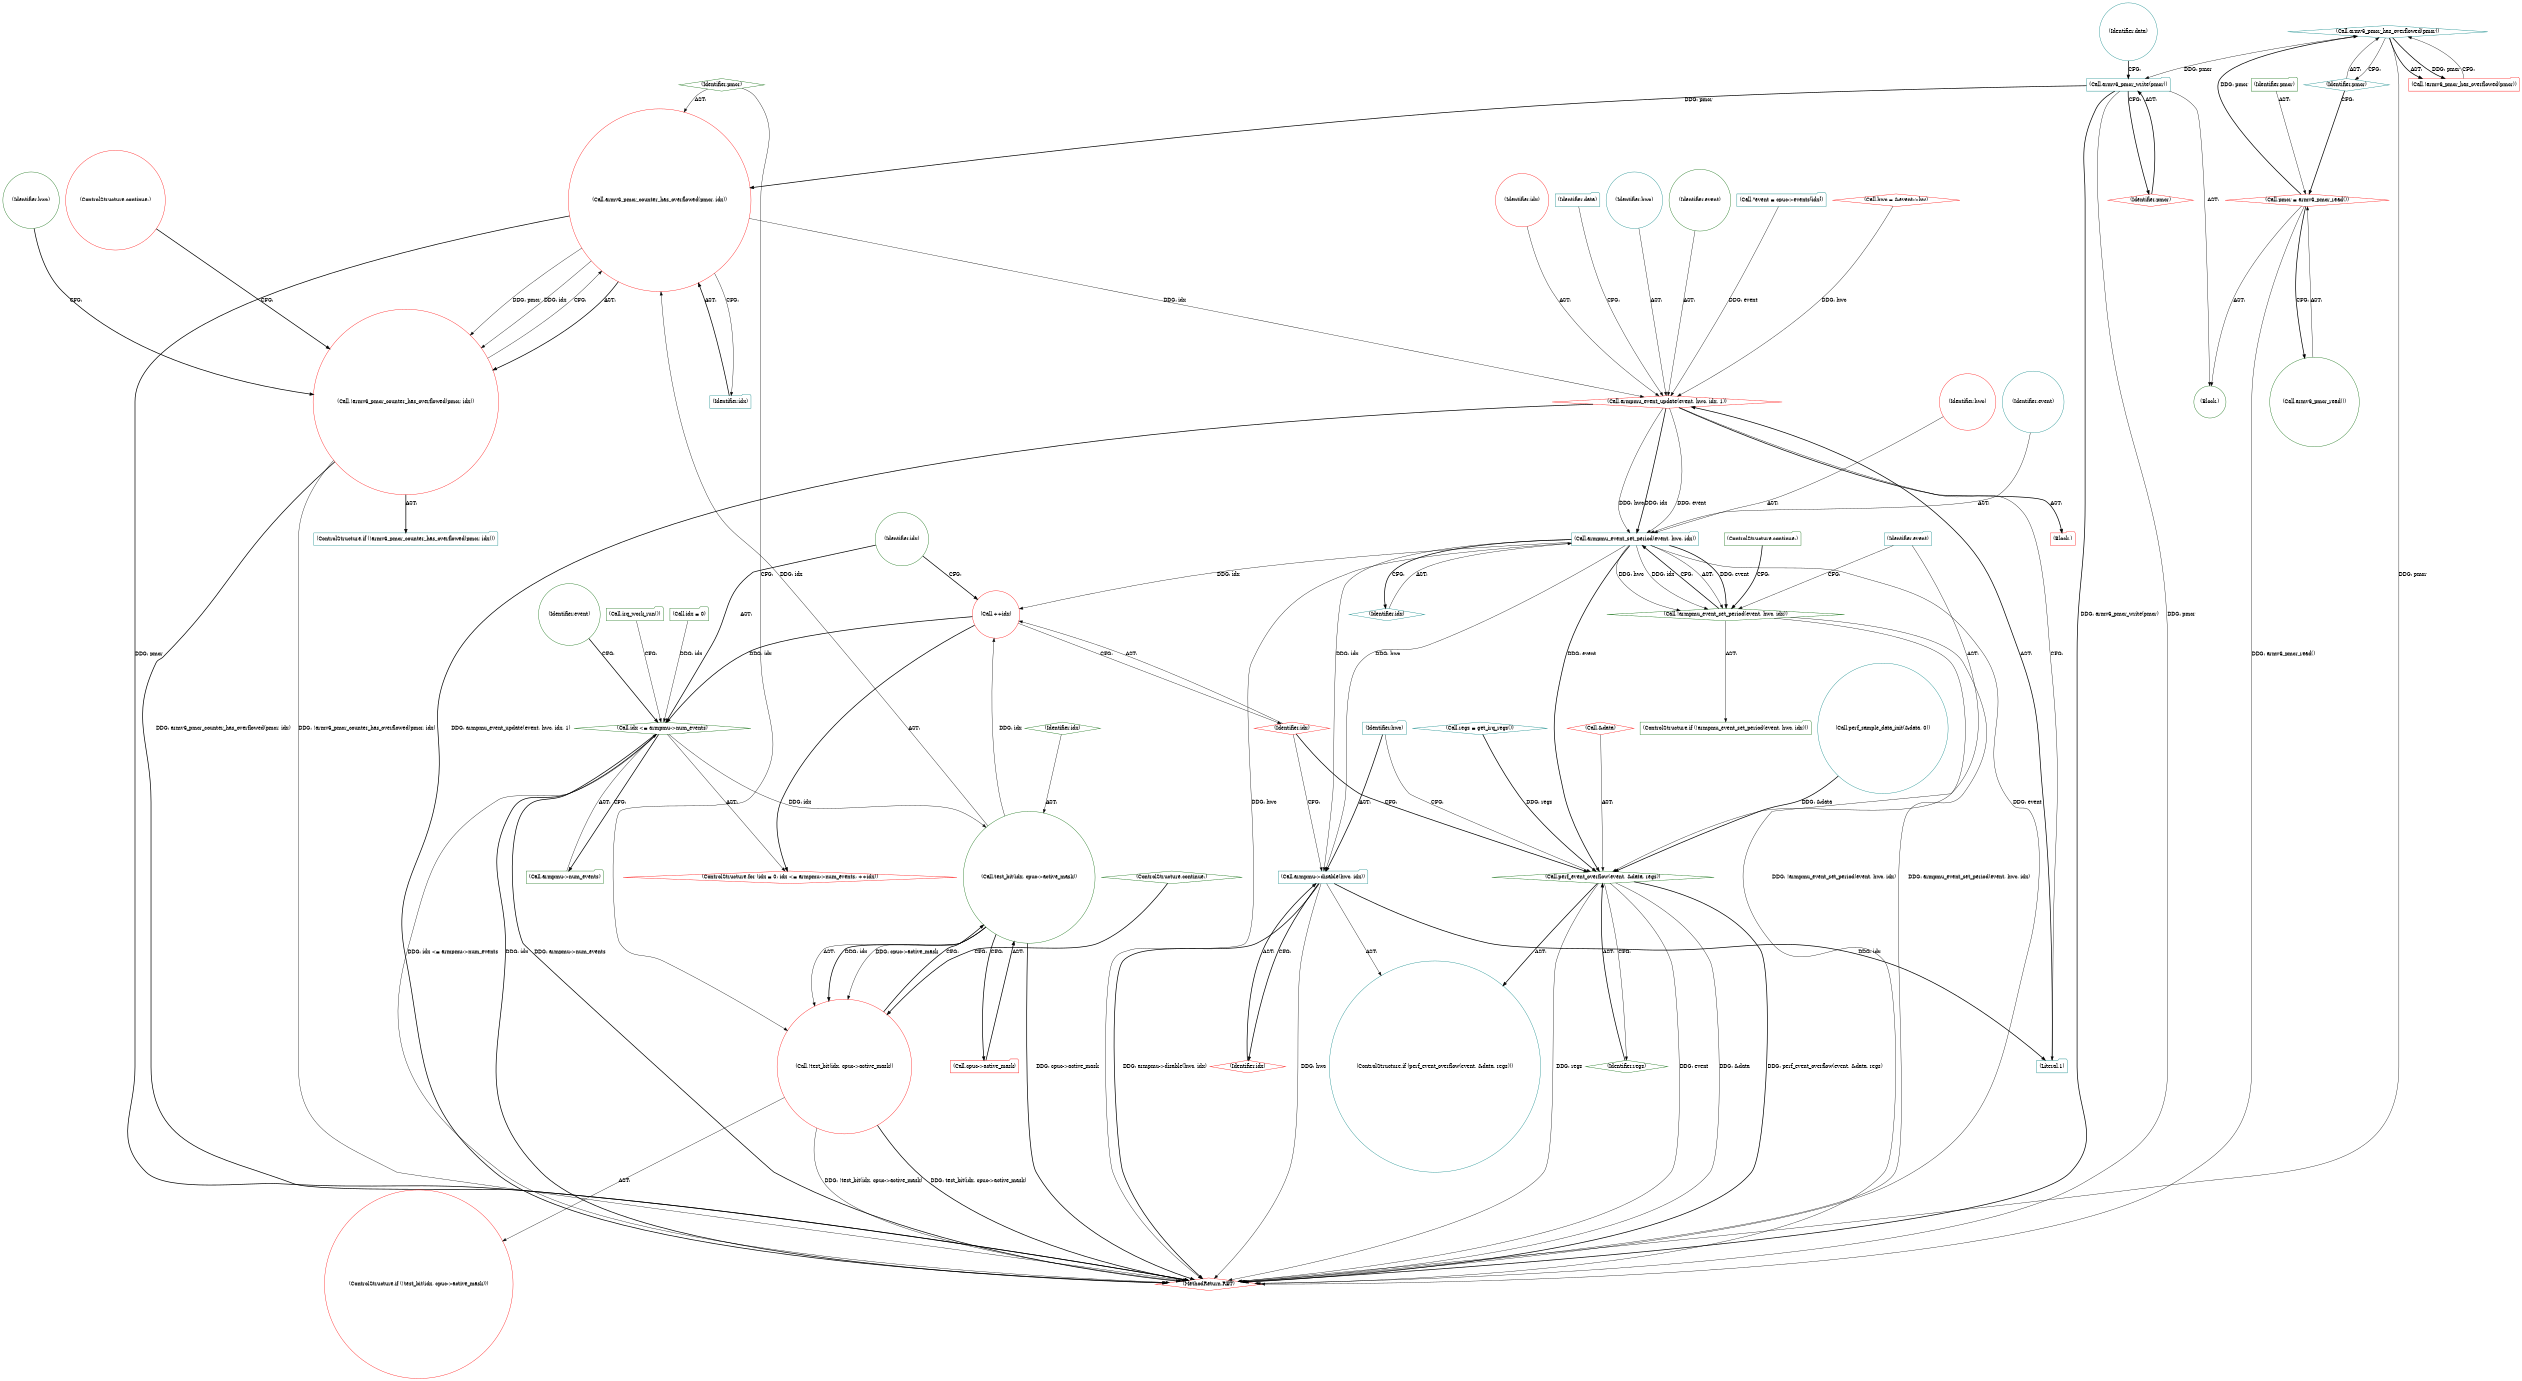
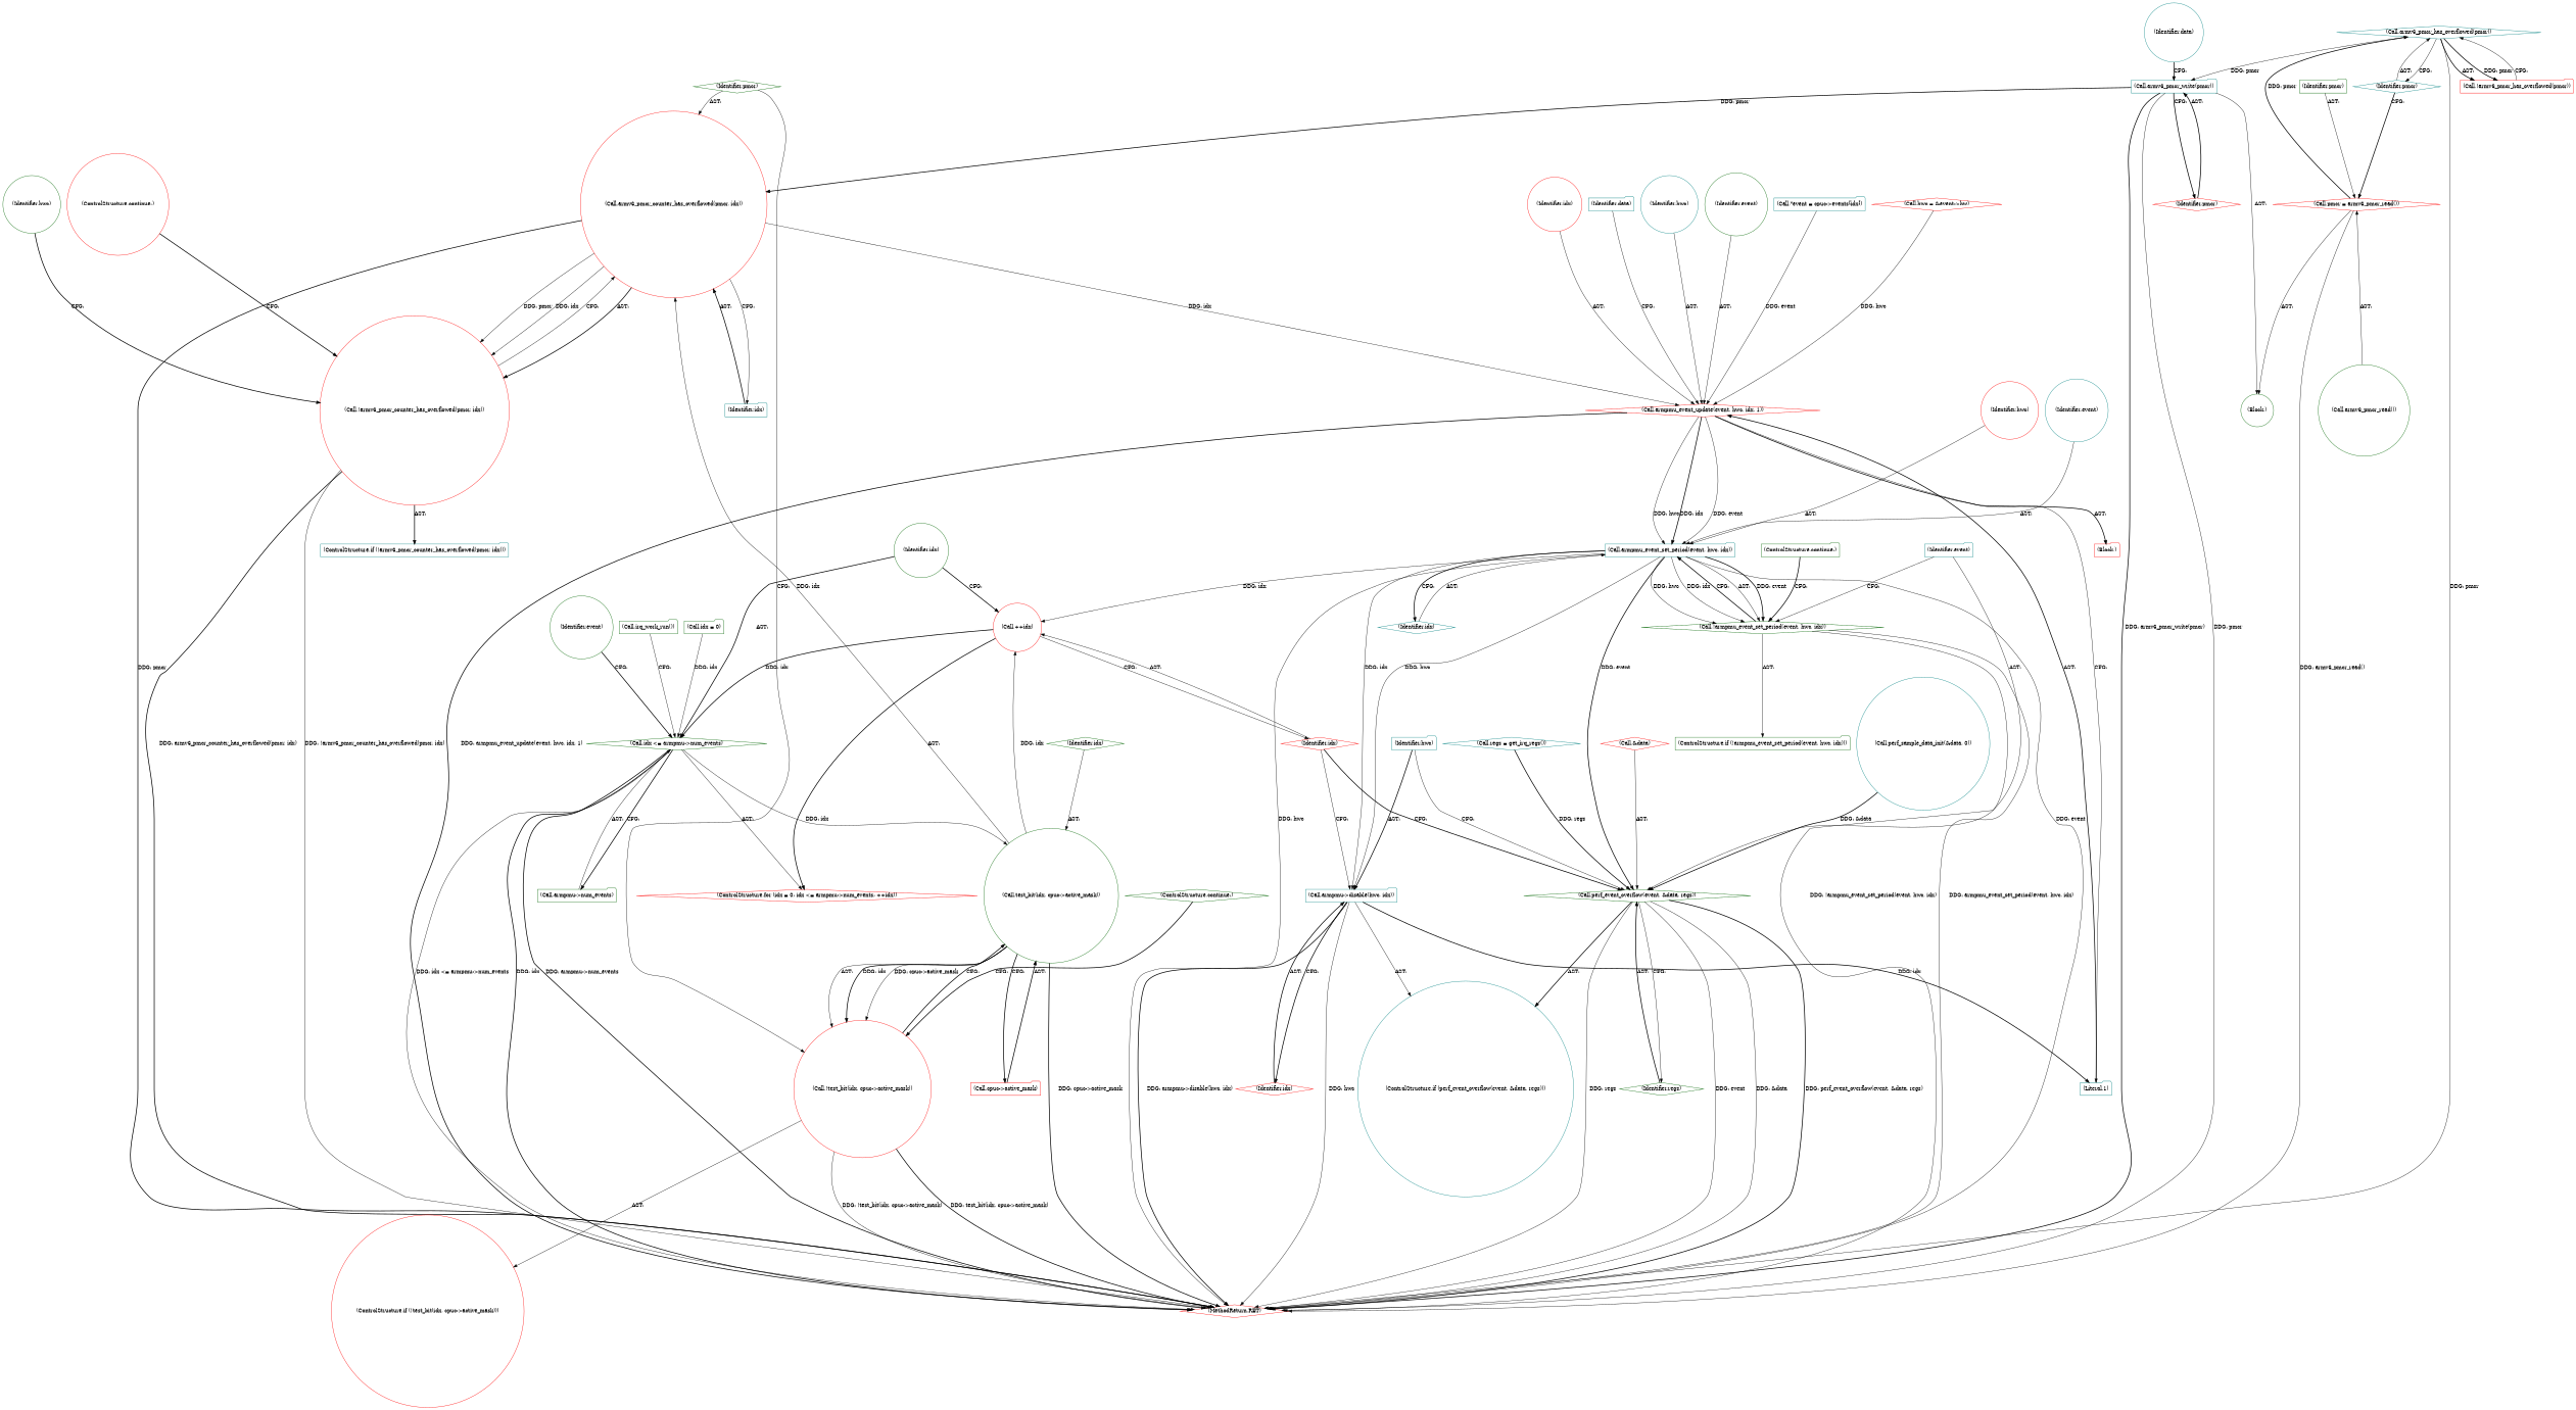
  digraph {
    node [color=red shape=circle]
    edge [style=solid]
    n1 [color=teal label="(Call,armv6_pmcr_write(pmcr))" shape=folder]
    n2 [label="(Call,armv6_pmcr_counter_has_overflowed(pmcr, idx))"]
    n3 [label="(Identifier,pmcr)" shape=diamond]
    n4 [label="(MethodReturn,RET)" shape=diamond]
    n5 [color=darkgreen label="(Block,)"]
    n6 [label="(Call,!armv6_pmcr_counter_has_overflowed(pmcr, idx))"]
    n7 [label="(Call,armpmu_event_update(event, hwc, idx, 1))" shape=diamond]
    n8 [color=teal label="(Identifier,idx)" shape=folder]
    n9 [color=teal label="(Call,armv6_pmcr_has_overflowed(pmcr))" shape=diamond]
    n10 [label="(Call,!armv6_pmcr_has_overflowed(pmcr))" shape=folder]
    n11 [color=teal label="(Identifier,pmcr)" shape=diamond]
    n12 [label="(Call,pmcr = armv6_pmcr_read())" shape=diamond]
    n13 [color=darkgreen label="(Call,armv6_pmcr_read())"]
    n14 [label="(Call,++idx)"]
    n15 [color=darkgreen label="(Call,idx <= armpmu->num_events)" shape=diamond]
    n16 [label="(Identifier,idx)" shape=diamond]
    n17 [label="(ControlStructure,for (idx = 0; idx <= armpmu->num_events; ++idx))" shape=diamond]
    n18 [color=teal label="(ControlStructure,if (!armv6_pmcr_counter_has_overflowed(pmcr, idx)))" shape=folder]
    n19 [color=teal label="(Call,armpmu_event_set_period(event, hwc, idx))" shape=folder]
    n20 [label="(Block,)" shape=folder]
    n21 [color=teal label="(Literal,1)" shape=folder]
    n22 [color=darkgreen label="(Call,test_bit(idx, cpuc->active_mask))"]
    n23 [color=darkgreen label="(Call,armpmu->num_events)" shape=folder]
    n24 [color=darkgreen label="(Call,perf_event_overflow(event, &data, regs))" shape=diamond]
    n25 [color=teal label="(Call,armpmu->disable(hwc, idx))" shape=folder]
    n26 [label="(Call,!test_bit(idx, cpuc->active_mask))"]
    n27 [label="(Call,cpuc->active_mask)" shape=folder]
    n28 [label="(ControlStructure,if (!test_bit(idx, cpuc->active_mask)))"]
    n29 [color=darkgreen label="(Call,!armpmu_event_set_period(event, hwc, idx))" shape=diamond]
    n30 [color=teal label="(Identifier,idx)" shape=diamond]
    n31 [color=darkgreen label="(ControlStructure,if (!armpmu_event_set_period(event, hwc, idx)))" shape=folder]
    n32 [color=darkgreen label="(Identifier,regs)" shape=diamond]
    n33 [color=teal label="(ControlStructure,if (perf_event_overflow(event, &data, regs)))"]
    n34 [label="(Identifier,idx)" shape=diamond]
    n35 [color=darkgreen label="(Identifier,idx)"]
    n36 [color=darkgreen label="(Identifier,event)"]
    n37 [color=teal label="(Call,*event = cpuc->events[idx])" shape=folder]
    n38 [color=darkgreen label="(Identifier,pmcr)" shape=folder]
    n39 [color=darkgreen label="(Identifier,idx)" shape=diamond]
    n40 [color=darkgreen label="(Identifier,pmcr)" shape=diamond]
    n41 [label="(Call,hwc = &event->hw)" shape=diamond]
    n42 [color=teal label="(Identifier,data)"]
    n43 [color=darkgreen label="(Call,idx = 0)" shape=folder]
    n44 [label="(Identifier,idx)"]
    n45 [color=darkgreen label="(Identifier,hwc)"]
    n46 [label="(ControlStructure,continue;)"]
    n47 [color=teal label="(Call,regs = get_irq_regs())" shape=diamond]
    n48 [color=teal label="(Identifier,data)" shape=folder]
    n49 [color=teal label="(Identifier,hwc)" shape=folder]
    n50 [color=darkgreen label="(Identifier,event)"]
    n51 [color=darkgreen label="(ControlStructure,continue;)" shape=diamond]
    n52 [color=darkgreen label="(ControlStructure,continue;)" shape=folder]
    n53 [color=teal label="(Identifier,event)" shape=folder]
    n54 [label="(Call,&data)" shape=diamond]
    n55 [color=teal label="(Identifier,hwc)"]
    n56 [color=darkgreen label="(Call,irq_work_run())" shape=folder]
    n57 [label="(Identifier,hwc)"]
    n58 [color=teal label="(Identifier,event)"]
    n59 [color=teal label="(Call,perf_sample_data_init(&data, 0))"]
    n1 -> n2 [label="DDG: pmcr" style=bold]
    n1 -> n3 [label="CFG: " style=bold]
    n1 -> n4 [label="DDG: pmcr"]
    n1 -> n4 [label="DDG: armv6_pmcr_write(pmcr)" style=bold]
    n1 -> n5 [label="AST: "]
    n2 -> n4 [label="DDG: pmcr" style=bold]
    n2 -> n6 [label="AST: " style=bold]
    n2 -> n6 [label="DDG: pmcr"]
    n2 -> n6 [label="DDG: idx"]
    n2 -> n7 [label="DDG: idx"]
    n2 -> n8 [label="CFG: "]
    n3 -> n1 [label="AST: " style=bold]
    n6 -> n2 [label="CFG: "]
    n6 -> n4 [label="DDG: armv6_pmcr_counter_has_overflowed(pmcr, idx)" style=bold]
    n6 -> n4 [label="DDG: !armv6_pmcr_counter_has_overflowed(pmcr, idx)"]
    n6 -> n18 [label="AST: " style=bold]
    n7 -> n4 [label="DDG: armpmu_event_update(event, hwc, idx, 1)" style=bold]
    n7 -> n19 [label="DDG: event"]
    n7 -> n19 [label="DDG: hwc"]
    n7 -> n19 [label="DDG: idx" style=bold]
    n7 -> n20 [label="AST: " style=bold]
    n7 -> n21 [label="CFG: "]
    n8 -> n2 [label="AST: " style=bold]
    n9 -> n1 [label="DDG: pmcr"]
    n9 -> n4 [label="DDG: pmcr"]
    n9 -> n10 [label="AST: " style=bold]
    n9 -> n10 [label="DDG: pmcr" style=bold]
    n9 -> n11 [label="CFG: "]
    n10 -> n9 [label="CFG: "]
    n11 -> n9 [label="AST: "]
    n11 -> n12 [label="CFG: " style=bold]
    n12 -> n4 [label="DDG: armv6_pmcr_read()"]
    n12 -> n5 [label="AST: "]
    n12 -> n9 [label="DDG: pmcr" style=bold]
-   n12 -> n13 [label="CFG: " style=bold]
    n13 -> n12 [label="AST: "]
    n14 -> n15 [label="DDG: idx" style=bold]
    n14 -> n16 [label="CFG: "]
    n14 -> n17 [label="AST: " style=bold]
    n15 -> n4 [label="DDG: armpmu->num_events" style=bold]
    n15 -> n4 [label="DDG: idx <= armpmu->num_events"]
    n15 -> n4 [label="DDG: idx" style=bold]
    n15 -> n17 [label="AST: "]
    n15 -> n22 [label="DDG: idx"]
    n15 -> n23 [label="CFG: " style=bold]
    n16 -> n14 [label="AST: "]
    n16 -> n24 [label="CFG: " style=bold]
    n16 -> n25 [label="CFG: "]
    n19 -> n4 [label="DDG: hwc"]
    n19 -> n4 [label="DDG: event"]
    n19 -> n14 [label="DDG: idx"]
    n19 -> n24 [label="DDG: event" style=bold]
    n19 -> n25 [label="DDG: hwc"]
    n19 -> n25 [label="DDG: idx"]
    n19 -> n29 [label="AST: "]
    n19 -> n29 [label="DDG: event" style=bold]
    n19 -> n29 [label="DDG: hwc"]
    n19 -> n29 [label="DDG: idx"]
    n19 -> n30 [label="CFG: " style=bold]
    n21 -> n7 [label="AST: " style=bold]
    n22 -> n2 [label="DDG: idx"]
    n22 -> n4 [label="DDG: cpuc->active_mask" style=bold]
    n22 -> n14 [label="DDG: idx"]
    n22 -> n26 [label="AST: "]
    n22 -> n26 [label="DDG: idx" style=bold]
    n22 -> n26 [label="DDG: cpuc->active_mask"]
    n22 -> n27 [label="CFG: " style=bold]
    n23 -> n15 [label="AST: "]
    n24 -> n4 [label="DDG: event"]
    n24 -> n4 [label="DDG: &data"]
    n24 -> n4 [label="DDG: perf_event_overflow(event, &data, regs)" style=bold]
    n24 -> n4 [label="DDG: regs"]
    n24 -> n32 [label="CFG: "]
    n24 -> n33 [label="AST: " style=bold]
    n25 -> n4 [label="DDG: armpmu->disable(hwc, idx)" style=bold]
    n25 -> n4 [label="DDG: hwc"]
    n25 -> n21 [label="DDG: idx" style=bold]
    n25 -> n33 [label="AST: "]
    n25 -> n34 [label="CFG: " style=bold]
    n26 -> n4 [label="DDG: !test_bit(idx, cpuc->active_mask)"]
    n26 -> n4 [label="DDG: test_bit(idx, cpuc->active_mask)" style=bold]
    n26 -> n22 [label="CFG: " style=bold]
    n26 -> n28 [label="AST: "]
    n27 -> n22 [label="AST: " style=bold]
    n29 -> n4 [label="DDG: !armpmu_event_set_period(event, hwc, idx)"]
    n29 -> n4 [label="DDG: armpmu_event_set_period(event, hwc, idx)"]
    n29 -> n19 [label="CFG: " style=bold]
    n29 -> n31 [label="AST: "]
    n30 -> n19 [label="AST: "]
    n32 -> n24 [label="AST: " style=bold]
    n34 -> n25 [label="AST: " style=bold]
    n35 -> n14 [label="CFG: " style=bold]
    n35 -> n15 [label="AST: " style=bold]
    n36 -> n7 [label="AST: "]
    n37 -> n7 [label="DDG: event"]
    n38 -> n12 [label="AST: "]
    n39 -> n22 [label="AST: "]
    n40 -> n2 [label="AST: "]
    n40 -> n26 [label="CFG: "]
    n41 -> n7 [label="DDG: hwc"]
    n42 -> n1 [label="CFG: " style=bold]
    n43 -> n15 [label="DDG: idx"]
    n44 -> n7 [label="AST: "]
    n45 -> n6 [label="CFG: " style=bold]
    n46 -> n6 [label="CFG: " style=bold]
    n47 -> n24 [label="DDG: regs" style=bold]
    n48 -> n7 [label="CFG: "]
    n49 -> n24 [label="CFG: "]
    n49 -> n25 [label="AST: " style=bold]
    n50 -> n15 [label="CFG: " style=bold]
    n51 -> n26 [label="CFG: " style=bold]
    n52 -> n29 [label="CFG: " style=bold]
    n53 -> n24 [label="AST: "]
    n53 -> n29 [label="CFG: "]
    n54 -> n24 [label="AST: "]
    n55 -> n7 [label="AST: "]
    n56 -> n15 [label="CFG: "]
    n57 -> n19 [label="AST: "]
    n58 -> n19 [label="AST: "]
    n59 -> n24 [label="DDG: &data" style=bold]
  }
